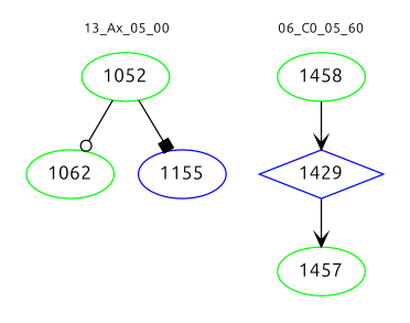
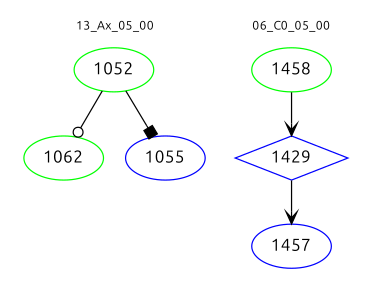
  digraph {
    fontname=Ubuntu
    node [color=green fontname=Ubuntu shape=ellipse]
    edge [arrowhead=vee color=black fontname=Ubuntu]
    n1 [label=1062]
    n2 [label=1052]
-   n3 [color=blue label=1155]
+   n3 [color=blue label=1055]
    n4 [label=1458]
    n5 [color=blue label=1429 shape=diamond]
-   n6 [label=1457]
+   n6 [color=blue label=1457]
    subgraph cluster_1 {
      color=white
      fontsize=10
      label="13_Ax_05_00"
      n1
      n2
      n3
    }
    subgraph cluster_2 {
      color=white
      fontsize=10
-     label="06_C0_05_60"
+     label="06_C0_05_00"
      n4
      n5
      n6
    }
    n2 -> n1 [arrowhead=odot]
    n2 -> n3 [arrowhead=box]
    n4 -> n5
    n5 -> n6
  }
